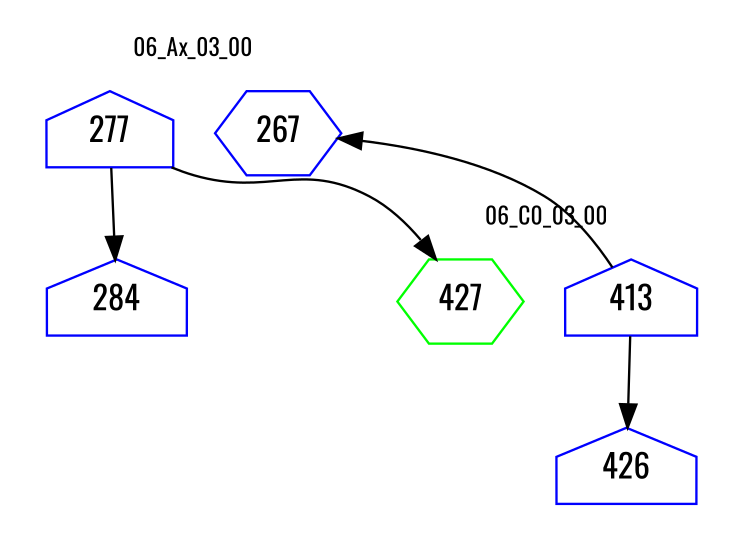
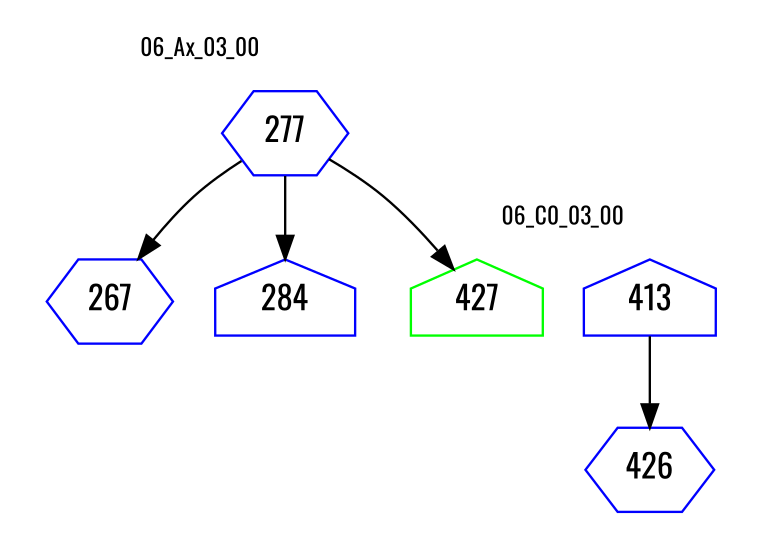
  digraph {
    fontname=Oswald
    node [color=blue fontname=Oswald shape=hexagon]
    edge [color=black fontname=Oswald]
-   n1 [label=277 shape=house]
+   n1 [label=277]
    n2 [label=267]
    n3 [label=284 shape=house]
    n4 [label=413 shape=house]
-   n5 [color=green label=427]
-   n6 [label=426 shape=house]
+   n5 [color=green label=427 shape=house]
+   n6 [label=426]
    subgraph cluster_1 {
      color=white
      fontsize=10
      label="06_Ax_03_00"
      n1
      n2
      n3
    }
    subgraph cluster_2 {
      color=white
      fontsize=10
      label="06_C0_03_00"
      n4
      n5
      n6
    }
-   n4 -> n2
+   n1 -> n2
    n1 -> n3
    n1 -> n5
    n4 -> n6
  }
